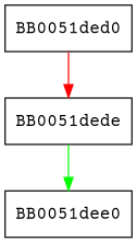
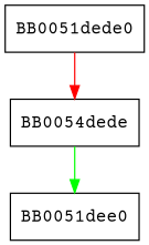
  digraph {
    fontname="Courier Prime"
    splines=ortho
    node [fontname="Courier Prime" shape=box]
    edge [fontname="Courier Prime"]
-   BB0051ded0
-   BB0051dede
+   BB0051ded0 [label=BB0051dede0]
+   BB0051dede [label=BB0054dede]
    BB0051dee0
    BB0051ded0 -> BB0051dede [color=red]
    BB0051dede -> BB0051dee0 [color=green]
  }
